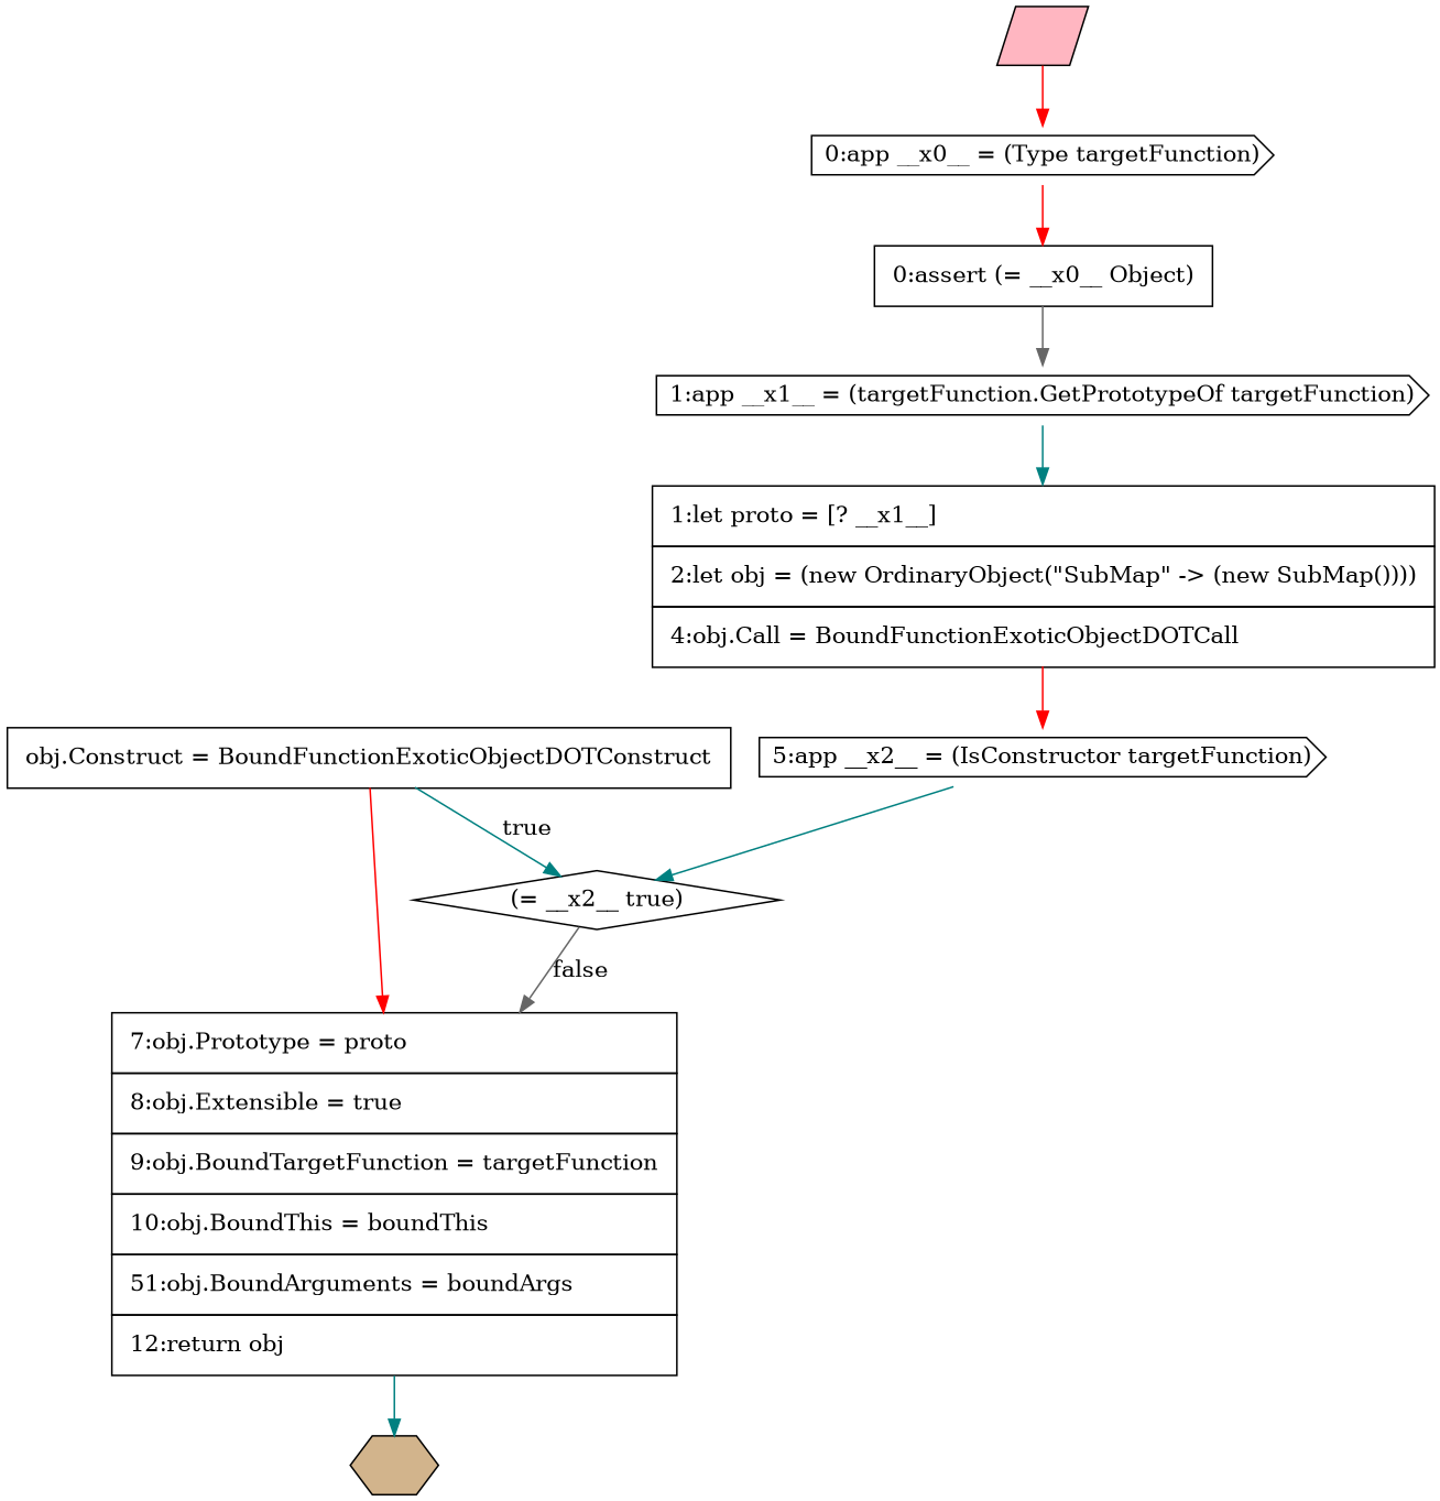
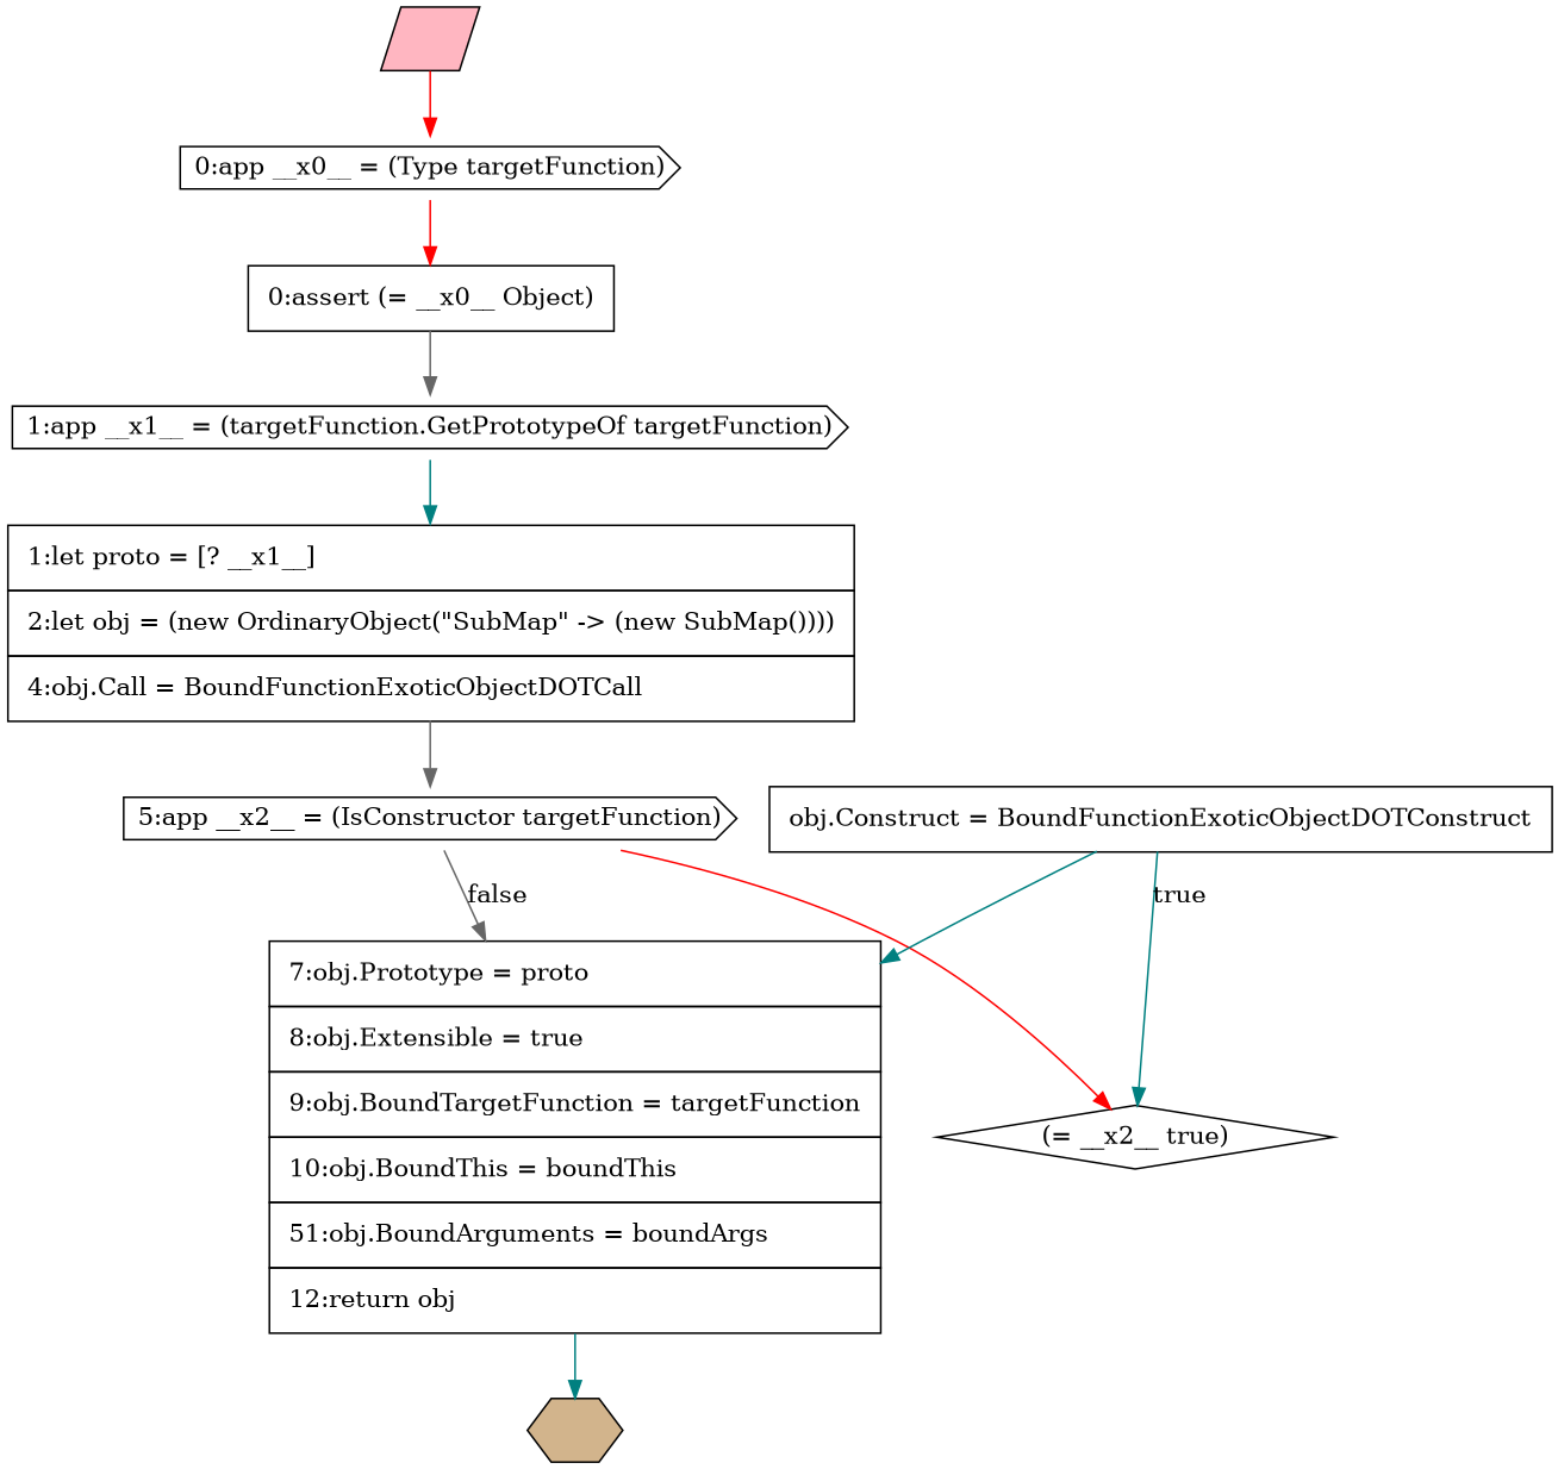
  digraph {
    node [color=black fillcolor=white shape=none style=filled]
    edge [color=teal]
    n1 [fillcolor=tan label=" " shape=hexagon]
    n2 [label=<<font color="black">1:app __x1__ = (targetFunction.GetPrototypeOf targetFunction)</font>> shape=cds]
    n3 [label=<<font color="black">     <table border="0" cellborder="1" cellspacing="0" cellpadding="10">       <tr><td align="left">1:let proto = [? __x1__]</td></tr>       <tr><td align="left">2:let obj = (new OrdinaryObject(&quot;SubMap&quot; -&gt; (new SubMap())))</td></tr>       <tr><td align="left">4:obj.Call = BoundFunctionExoticObjectDOTCall</td></tr>     </table>   </font>> margin=0]
    n4 [label=<<font color="black">5:app __x2__ = (IsConstructor targetFunction)</font>> shape=cds]
    n5 [label=<<font color="black">     <table border="0" cellborder="1" cellspacing="0" cellpadding="10">       <tr><td align="left">0:assert (= __x0__ Object)</td></tr>     </table>   </font>> margin=0]
    n6 [label=<<font color="black">     <table border="0" cellborder="1" cellspacing="0" cellpadding="10">       <tr><td align="left">obj.Construct = BoundFunctionExoticObjectDOTConstruct</td></tr>     </table>   </font>> margin=0]
    n7 [label=<<font color="black">     <table border="0" cellborder="1" cellspacing="0" cellpadding="10">       <tr><td align="left">7:obj.Prototype = proto</td></tr>       <tr><td align="left">8:obj.Extensible = true</td></tr>       <tr><td align="left">9:obj.BoundTargetFunction = targetFunction</td></tr>       <tr><td align="left">10:obj.BoundThis = boundThis</td></tr>       <tr><td align="left">51:obj.BoundArguments = boundArgs</td></tr>       <tr><td align="left">12:return obj</td></tr>     </table>   </font>> margin=0]
    n8 [label=<<font color="black">(= __x2__ true)</font>> shape=diamond]
    n9 [fillcolor=lightpink label=" " shape=parallelogram]
    n10 [label=<<font color="black">0:app __x0__ = (Type targetFunction)</font>> shape=cds]
    n2 -> n3
-   n3 -> n4 [color=red]
-   n4 -> n8
+   n3 -> n4 [color=gray40]
+   n4 -> n8 [color=red]
    n5 -> n2 [color=gray40]
-   n6 -> n7 [color=red]
+   n6 -> n7
    n6 -> n8 [label=<<font color="black">true</font>>]
    n7 -> n1
-   n8 -> n7 [color=gray40 label=<<font color="black">false</font>>]
+   n4 -> n7 [color=gray40 label=<<font color="black">false</font>>]
    n9 -> n10 [color=red]
    n10 -> n5 [color=red]
  }
